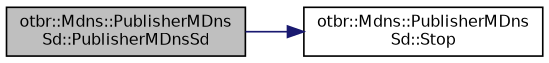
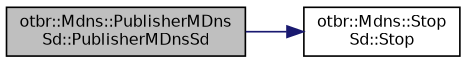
  digraph {
    rankdir=LR
    node [color=black fontname=Helvetica fontsize=10 shape=record style=filled]
    n1 [fillcolor=grey75 fontcolor=black height=0.2 label="otbr::Mdns::PublisherMDns\lSd::PublisherMDnsSd" width=0.4]
-   n2 [fillcolor=white height=0.2 label="otbr::Mdns::PublisherMDns\lSd::Stop" width=0.4]
+   n2 [fillcolor=white height=0.2 label="otbr::Mdns::Stop\lSd::Stop" width=0.4]
    n1 -> n2 [color=midnightblue fontname=Helvetica fontsize=10 labelfontname=Helvetica labelfontsize=10 style=solid]
  }
